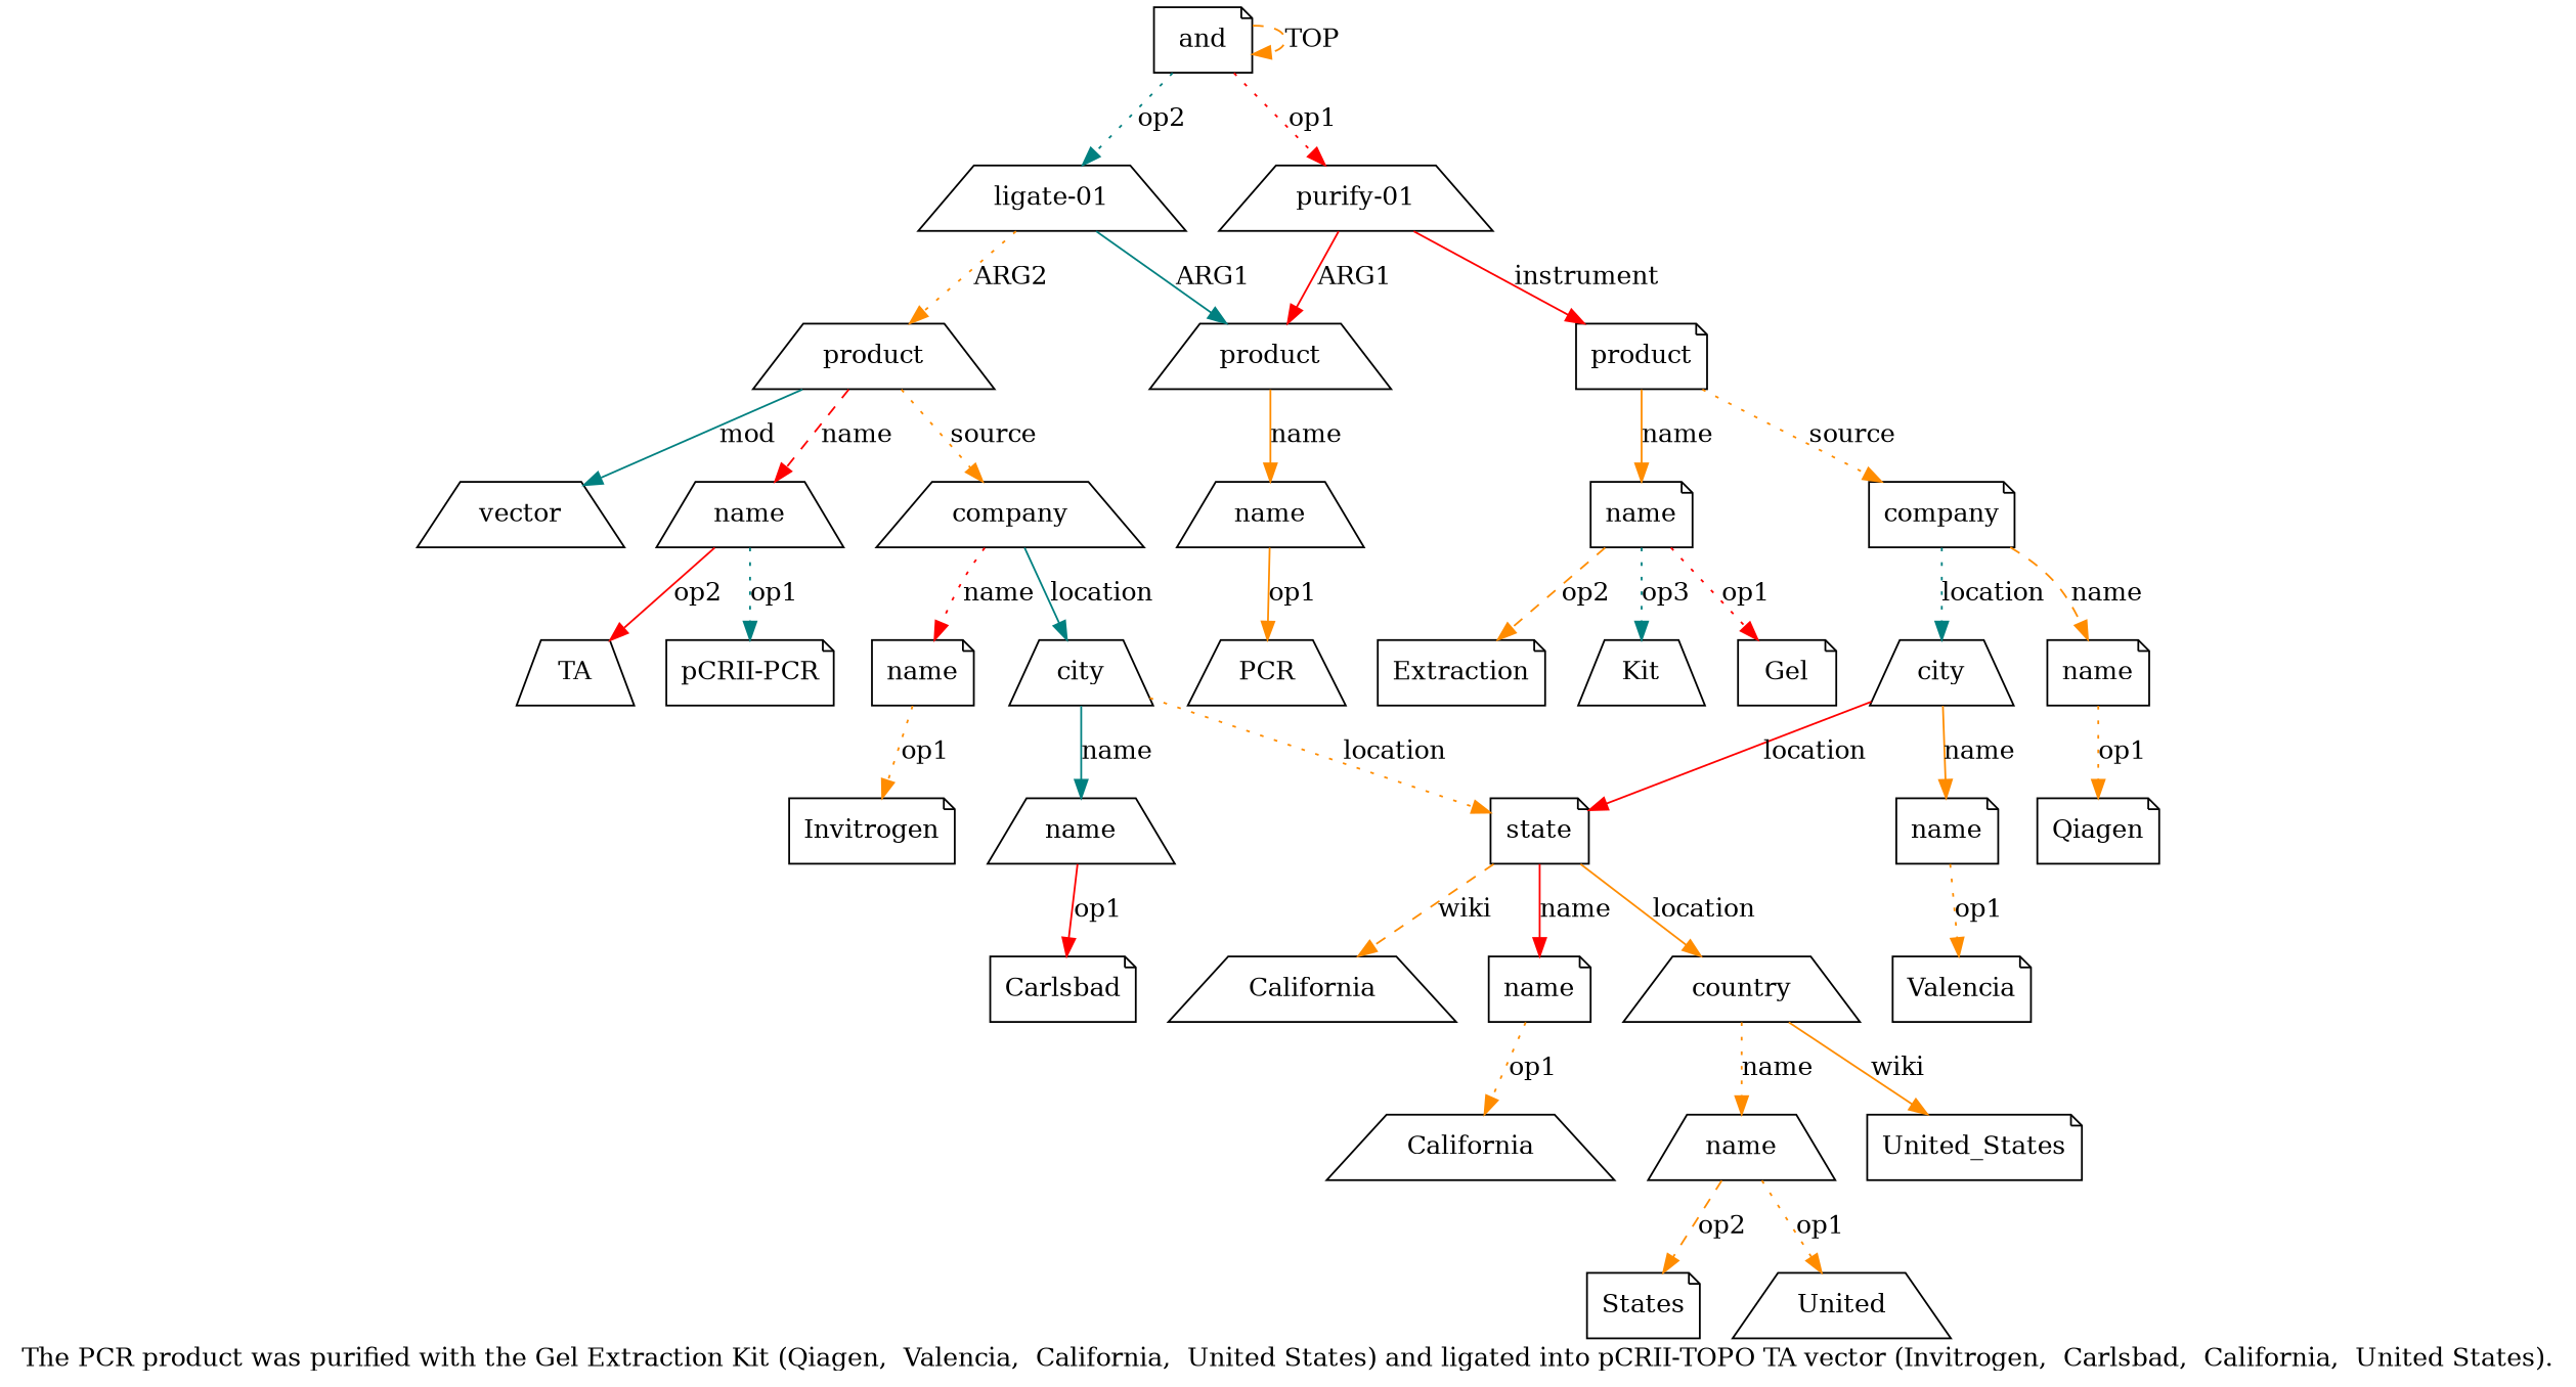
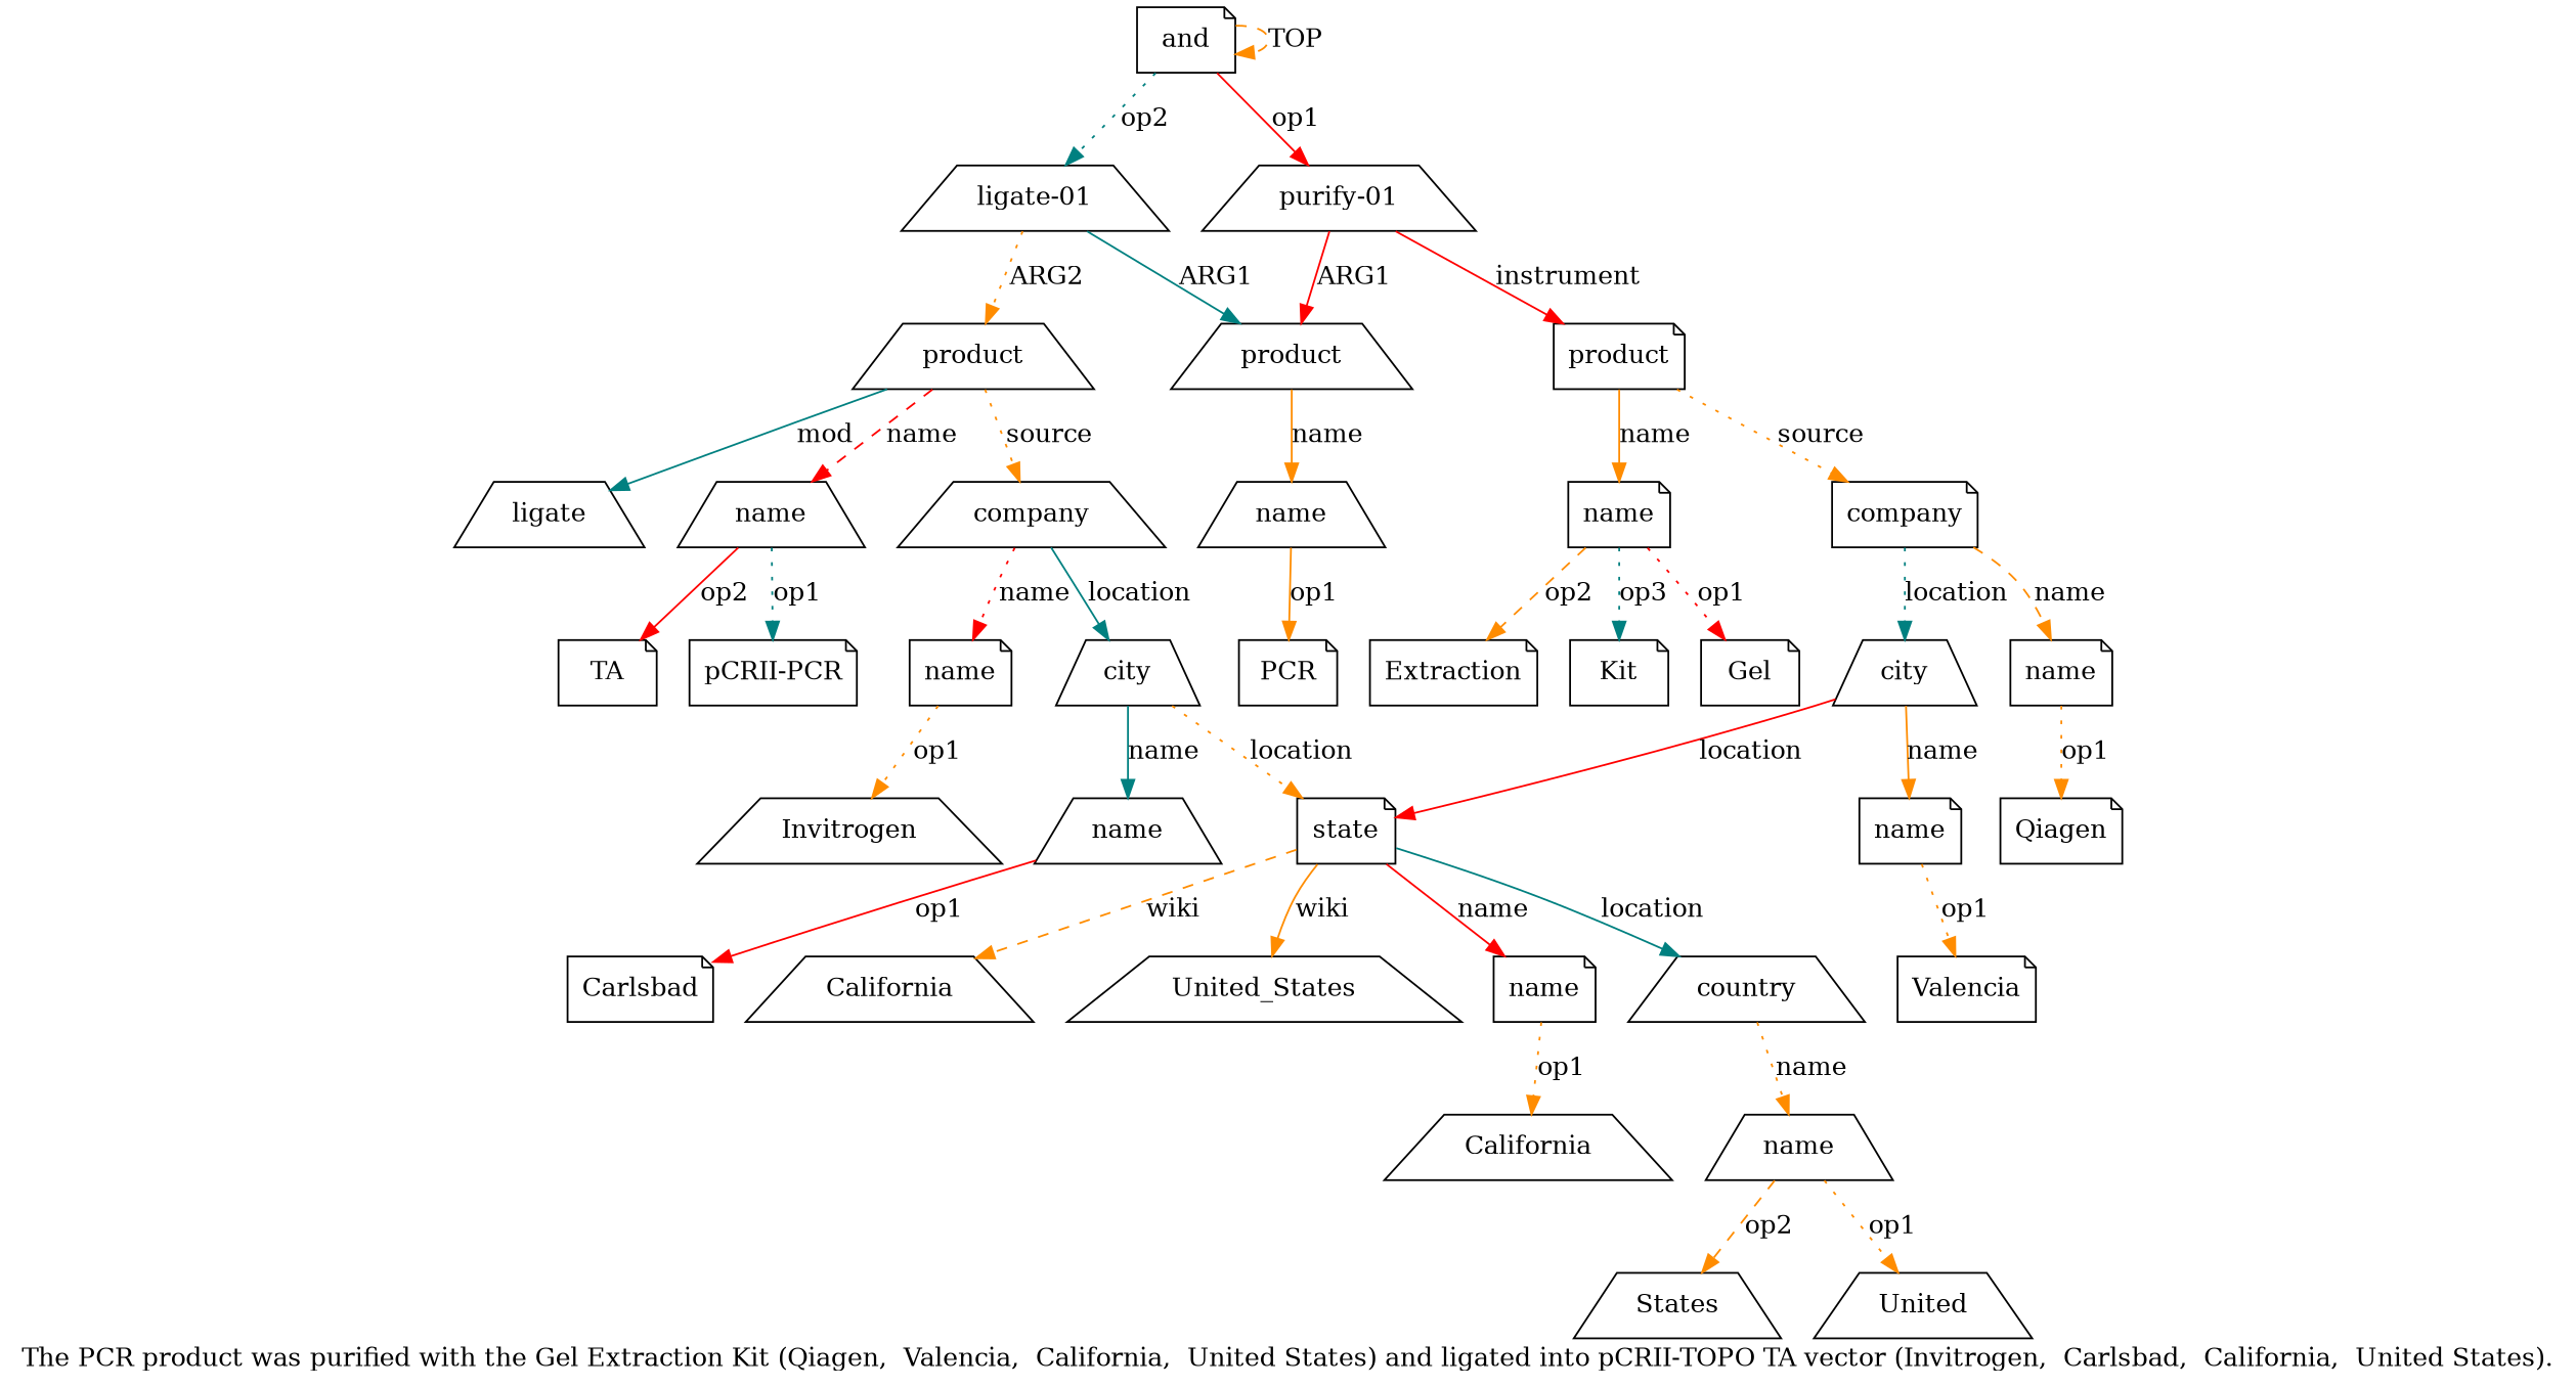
  digraph {
    label="The PCR product was purified with the Gel Extraction Kit (Qiagen,  Valencia,  California,  United States) and ligated into pCRII-TOPO TA vector (Invitrogen,  Carlsbad,  California,  United States)."
    node [color=black gold_ind=-1 gold_label=name shape=trapezium test_ind=-1 test_label=name]
    edge [color=darkorange gold_label=op1 style=dotted test_label=op1]
    n1 [gold_ind=20 gold_label=city label=city test_ind=20 test_label=city]
    n2 [gold_ind=21 label=name test_ind=21]
    n3 [gold_ind=10 gold_label=state label=state shape=note test_ind=10 test_label=state]
    n4 [gold_label=Carlsbad label=Carlsbad shape=note test_label=Carlsbad]
    n5 [gold_ind=11 label=name shape=note test_ind=11]
    n6 [gold_ind=12 gold_label=country label=country test_ind=12 test_label=country]
    n7 [gold_label=California label=California test_label=California]
    n8 [gold_label=California label=California test_label=California]
-   n9 [gold_label=United_States label=United_States shape=note test_label=United_States]
+   n9 [gold_label=United_States label=United_States test_label=United_States]
    n10 [gold_ind=13 label=name test_ind=13]
-   n11 [gold_label=States label=States shape=note test_label=States]
-   n12 [gold_label=TA label=TA test_label=TA]
+   n11 [gold_label=States label=States test_label=States]
+   n12 [gold_label=TA label=TA shape=note test_label=TA]
    n13 [gold_label="pCRII-TOPO" label="pCRII-PCR" shape=note test_label="pCRII-TOPO"]
    n14 [gold_label=Gel label=Gel shape=note test_label=Gel]
    n15 [gold_ind=15 gold_label=product label=product test_ind=15 test_label=product]
-   n16 [gold_ind=17 gold_label=vector label=vector test_ind=17 test_label=vector]
+   n16 [gold_ind=17 gold_label=vector label=ligate test_ind=17 test_label=vector]
    n17 [gold_ind=16 label=name test_ind=16]
    n18 [gold_ind=18 gold_label=company label=company test_ind=18 test_label=company]
    n19 [gold_ind=19 label=name shape=note test_ind=19]
-   n20 [gold_label=Invitrogen label=Invitrogen shape=note test_label=Invitrogen]
+   n20 [gold_label=Invitrogen label=Invitrogen test_label=Invitrogen]
    n21 [gold_ind=14 gold_label="ligate-01" label="ligate-01" test_ind=14 test_label="ligate-01"]
    n22 [gold_ind=2 gold_label=product label=product test_ind=2 test_label=product]
    n23 [gold_ind=3 label=name test_ind=3]
-   n24 [gold_label=PCR label=PCR test_label=PCR]
+   n24 [gold_label=PCR label=PCR shape=note test_label=PCR]
    n25 [gold_label=United label=United test_label=United]
    n26 [gold_ind=1 gold_label="purify-01" label="purify-01" test_ind=1 test_label="purify-01"]
    n27 [gold_ind=4 gold_label=product label=product shape=note test_ind=4 test_label=product]
    n28 [gold_ind=5 label=name shape=note test_ind=5]
    n29 [gold_ind=6 gold_label=company label=company shape=note test_ind=6 test_label=company]
    n30 [gold_label=Extraction label=Extraction shape=note test_label=Extraction]
-   n31 [gold_label=Kit label=Kit test_label=Kit]
+   n31 [gold_label=Kit label=Kit shape=note test_label=Kit]
    n32 [gold_ind=7 label=name shape=note test_ind=7]
    n33 [gold_ind=8 gold_label=city label=city test_ind=8 test_label=city]
    n34 [gold_ind=0 gold_label=and label=and shape=note test_ind=0 test_label=and]
    n35 [gold_label=Qiagen label=Qiagen shape=note test_label=Qiagen]
    n36 [gold_ind=9 label=name shape=note test_ind=9]
    n37 [gold_label=Valencia label=Valencia shape=note test_label=Valencia]
    n1 -> n2 [color=teal gold_label=name label=name style=solid test_label=name]
    n1 -> n3 [gold_label=location label=location test_label=location]
    n2 -> n4 [color=red label=op1 style=solid]
    n3 -> n5 [color=red gold_label=name label=name style=solid test_label=name]
-   n3 -> n6 [gold_label=location label=location style=solid test_label=location]
+   n3 -> n6 [color=teal gold_label=location label=location style=solid test_label=location]
    n3 -> n7 [gold_label=wiki label=wiki style=dashed test_label=wiki]
    n5 -> n8 [label=op1]
-   n6 -> n9 [gold_label=wiki label=wiki style=solid test_label=wiki]
+   n3 -> n9 [gold_label=wiki label=wiki style=solid test_label=wiki]
    n6 -> n10 [gold_label=name label=name test_label=name]
    n10 -> n11 [gold_label=op2 label=op2 style=dashed test_label=op2]
    n10 -> n25 [label=op1]
    n15 -> n16 [color=teal gold_label=mod label=mod style=solid test_label=mod]
    n15 -> n17 [color=red gold_label=name label=name style=dashed test_label=name]
    n15 -> n18 [gold_label=source label=source test_label=source]
    n17 -> n12 [color=red gold_label=op2 label=op2 style=solid test_label=op2]
    n17 -> n13 [color=teal label=op1]
    n18 -> n1 [color=teal gold_label=location label=location style=solid test_label=location]
    n18 -> n19 [color=red gold_label=name label=name test_label=name]
    n19 -> n20 [label=op1]
    n21 -> n15 [gold_label=ARG2 label=ARG2 test_label=ARG2]
    n21 -> n22 [color=teal gold_label=ARG1 label=ARG1 style=solid test_label=ARG1]
    n22 -> n23 [gold_label=name label=name style=solid test_label=name]
    n23 -> n24 [label=op1 style=solid]
    n26 -> n22 [color=red gold_label=ARG1 label=ARG1 style=solid test_label=ARG1]
    n26 -> n27 [color=red gold_label=instrument label=instrument style=solid test_label=instrument]
    n27 -> n28 [gold_label=name label=name style=solid test_label=name]
    n27 -> n29 [gold_label=source label=source test_label=source]
    n28 -> n14 [color=red label=op1]
    n28 -> n30 [gold_label=op2 label=op2 style=dashed test_label=op2]
    n28 -> n31 [color=teal gold_label=op3 label=op3 test_label=op3]
    n29 -> n32 [gold_label=name label=name style=dashed test_label=name]
    n29 -> n33 [color=teal gold_label=location label=location test_label=location]
    n32 -> n35 [label=op1]
    n33 -> n3 [color=red gold_label=location label=location style=solid test_label=location]
    n33 -> n36 [gold_label=name label=name style=solid test_label=name]
    n34 -> n21 [color=teal gold_label=op2 label=op2 test_label=op2]
-   n34 -> n26 [color=red label=op1]
+   n34 -> n26 [color=red label=op1 style=solid]
    n34 -> n34 [gold_label=TOP label=TOP style=dashed test_label=TOP]
    n36 -> n37 [label=op1]
  }
